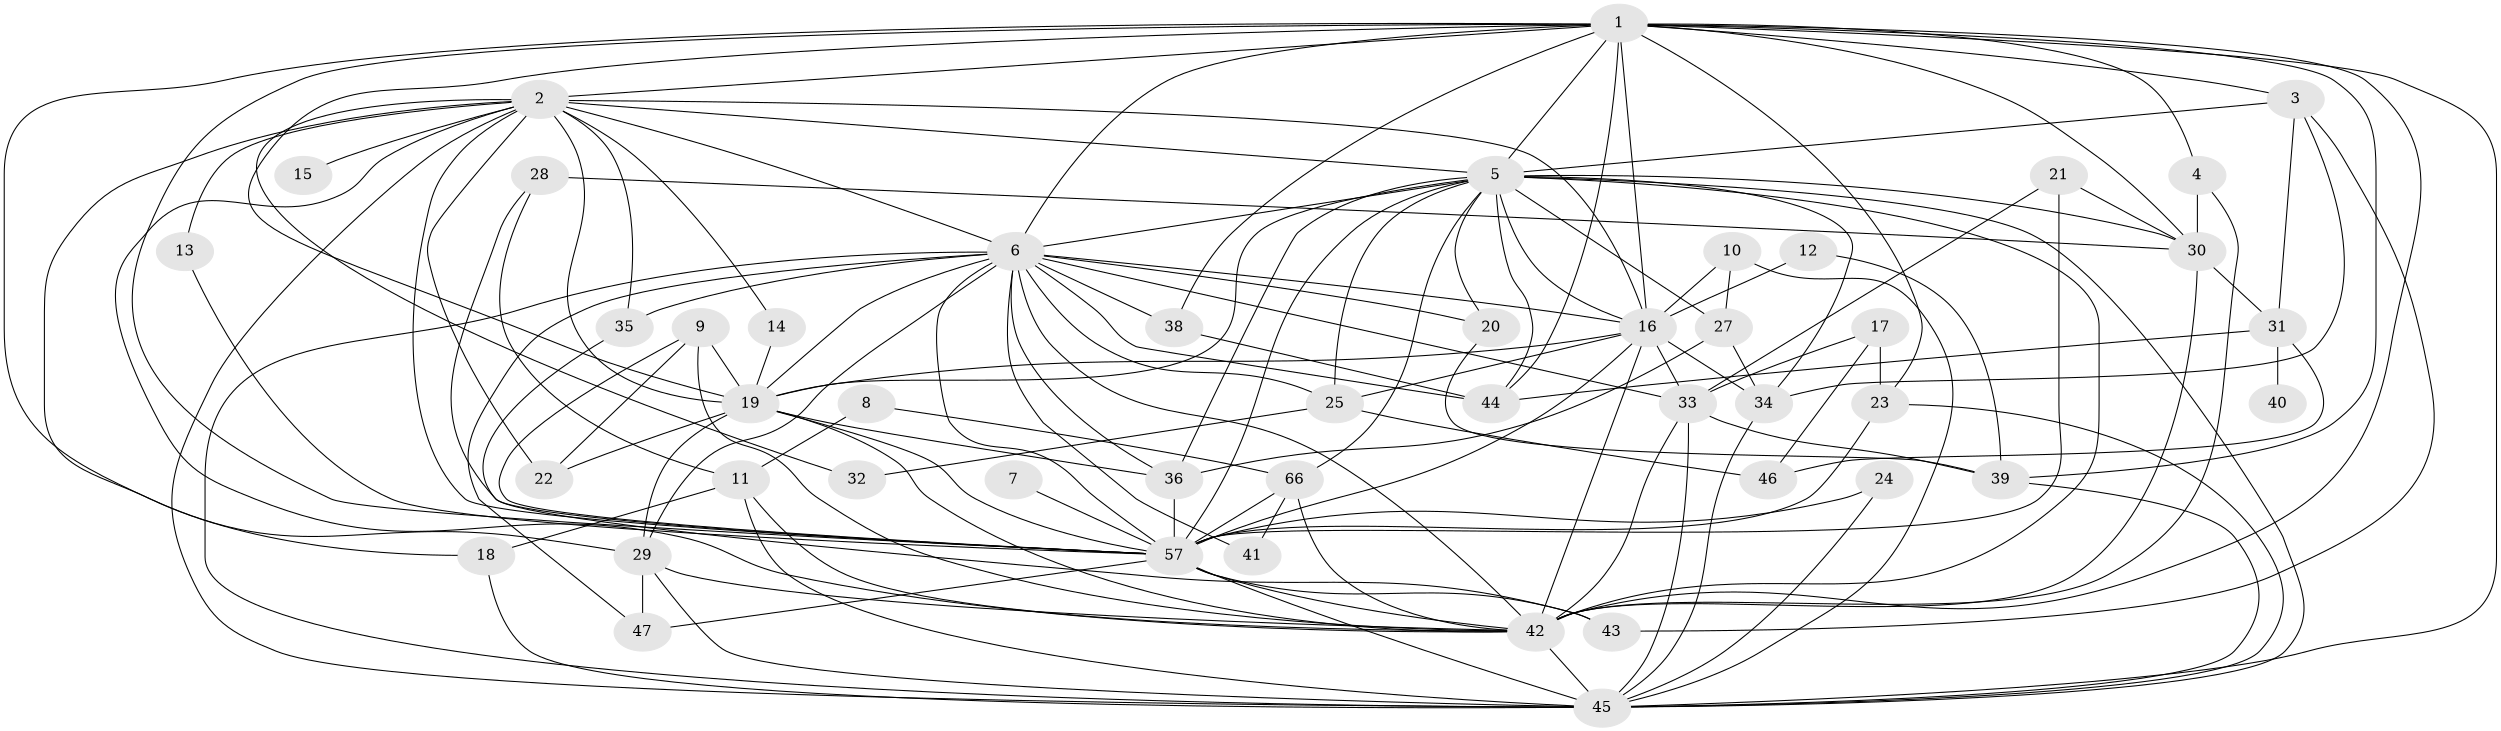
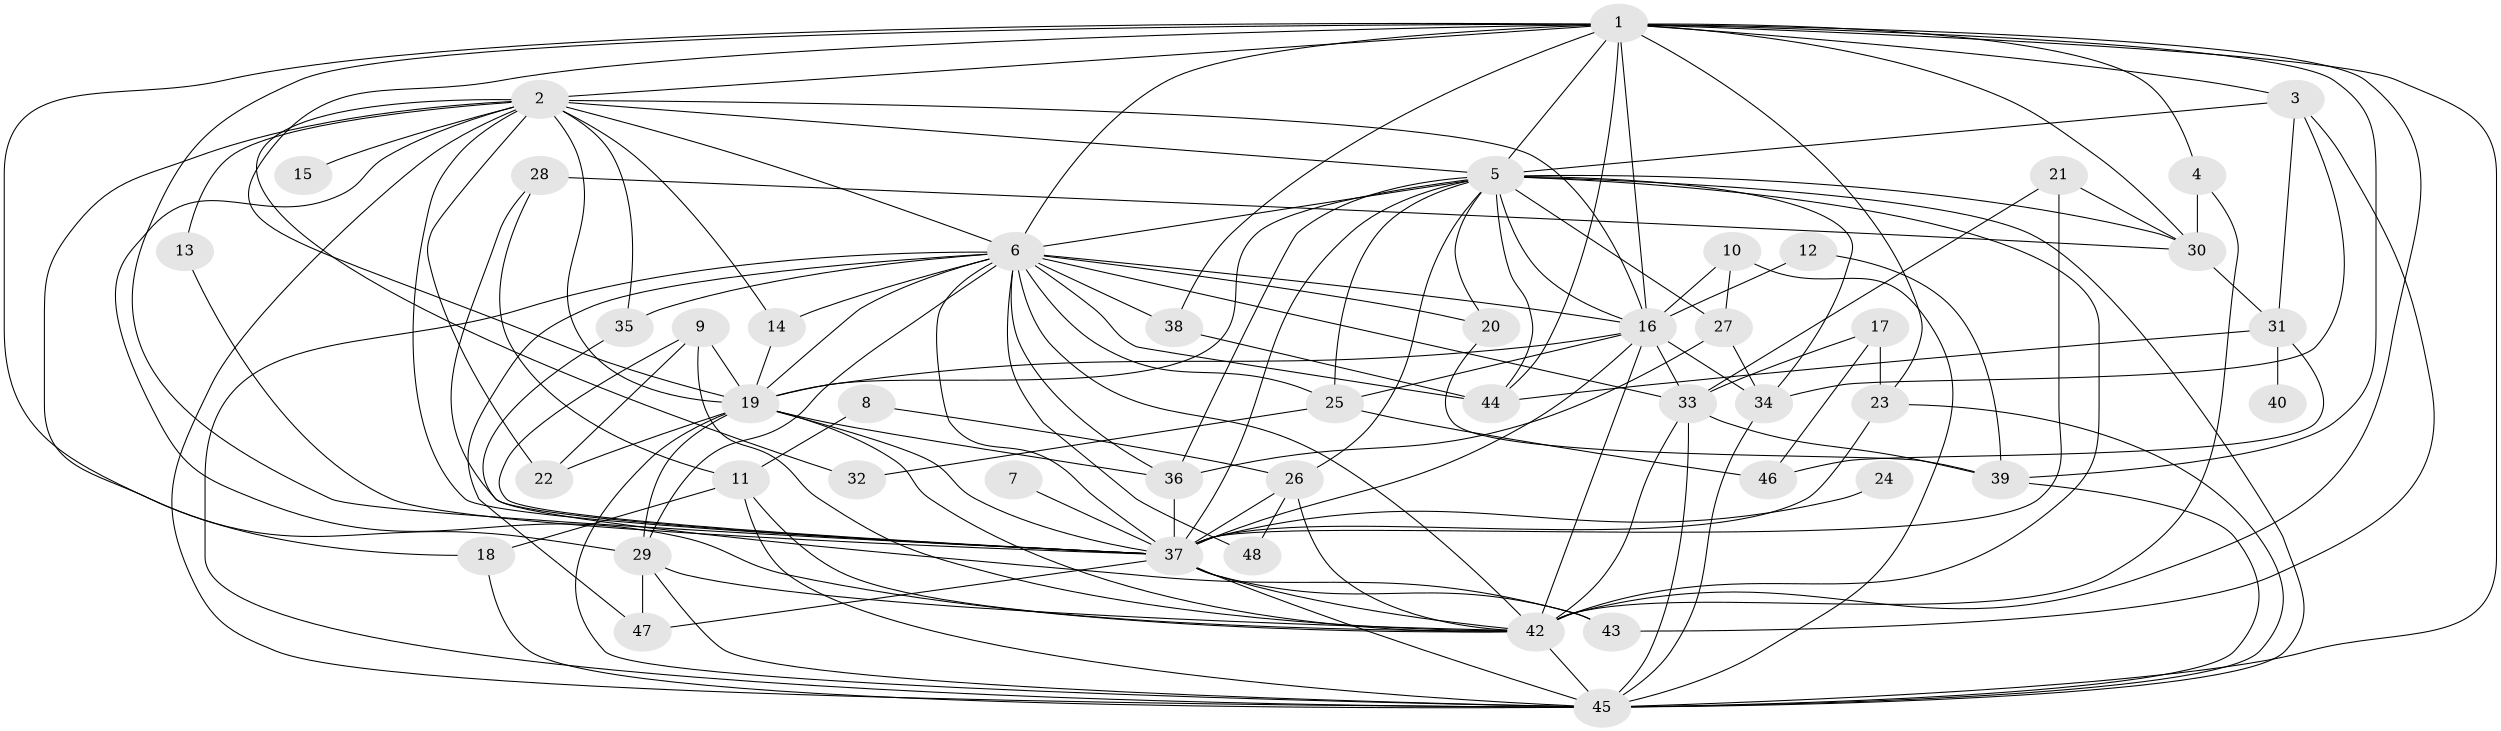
  graph {
    node [color=gray90 style=filled]
    edge [weight=1.0]
    1
    2
    3
    4
    5
    6
    16
    19
    23
    29
    30
-   37 [label=57]
+   37
    38
    39
    42
    44
    45
    13
    14
    15
    18
    22
    32
    35
    31
    34
    43
    20
    25
-   26 [label=66]
+   26
    27
    36
    33
-   41
+   41 [label=48]
    47
    46
    40
    11
    7
    8
    9
    10
    12
    17
    21
    24
    28
    1 -- 2 [weight=2.0]
    1 -- 3
    1 -- 4
    1 -- 5 [weight=2.0]
    1 -- 6 [weight=2.0]
    1 -- 16 [weight=2.0]
    1 -- 19 [weight=3.0]
    1 -- 23
    1 -- 29
    1 -- 30
    1 -- 37 [weight=2.0]
    1 -- 38
    1 -- 39 [weight=2.0]
    1 -- 42 [weight=2.0]
    1 -- 44
    1 -- 45 [weight=2.0]
    2 -- 5
    2 -- 6
    2 -- 16
    2 -- 19
    2 -- 37
    2 -- 42 [weight=2.0]
    2 -- 45
    2 -- 13
    2 -- 14
    2 -- 15
    2 -- 18
    2 -- 22
    2 -- 32
    2 -- 35 [weight=2.0]
    3 -- 5
    3 -- 31
    3 -- 34
    3 -- 43
    4 -- 30
    4 -- 42
    5 -- 6
    5 -- 16 [weight=2.0]
    5 -- 19
    5 -- 30
    5 -- 37 [weight=2.0]
    5 -- 42 [weight=3.0]
    5 -- 44
    5 -- 45
    5 -- 34 [weight=2.0]
    5 -- 20
    5 -- 25
    5 -- 26
    5 -- 27
    5 -- 36
    6 -- 16
    6 -- 19
    6 -- 29
    6 -- 37
    6 -- 38
    6 -- 42
    6 -- 44
    6 -- 45
+   6 -- 14
    6 -- 35
    6 -- 20
    6 -- 25
    6 -- 36
    6 -- 33
    6 -- 41
    6 -- 47
    16 -- 19
    16 -- 37
    16 -- 42 [weight=2.0]
    16 -- 34
    16 -- 25
    16 -- 33
    19 -- 29
    19 -- 37
    19 -- 42
-   24 -- 45 [weight=2.0]
+   19 -- 45 [weight=2.0]
    19 -- 22
    19 -- 36
    23 -- 37
    23 -- 45
    29 -- 42
    29 -- 45
    29 -- 47
-   30 -- 42
    30 -- 31
    37 -- 42
    37 -- 45
    37 -- 43
    37 -- 47
    38 -- 44
    39 -- 45
    42 -- 45 [weight=2.0]
    13 -- 37
    14 -- 19
    18 -- 45
    35 -- 43
    31 -- 44
    31 -- 46
    31 -- 40
    34 -- 45
    20 -- 39
    25 -- 32
    25 -- 46
    26 -- 37
    26 -- 42
    26 -- 41
    27 -- 34
    27 -- 36
    36 -- 37
    33 -- 39
    33 -- 42
    33 -- 45
    11 -- 42
    11 -- 45
    11 -- 18
    7 -- 37
    8 -- 26
    8 -- 11
    9 -- 19
    9 -- 37
    9 -- 42
    9 -- 22
    10 -- 16 [weight=2.0]
    10 -- 45
    10 -- 27
    12 -- 16
    12 -- 39
    17 -- 23
    17 -- 33
    17 -- 46
    21 -- 30
    21 -- 37
    21 -- 33
    24 -- 37
    28 -- 30
    28 -- 37
    28 -- 11
  }
